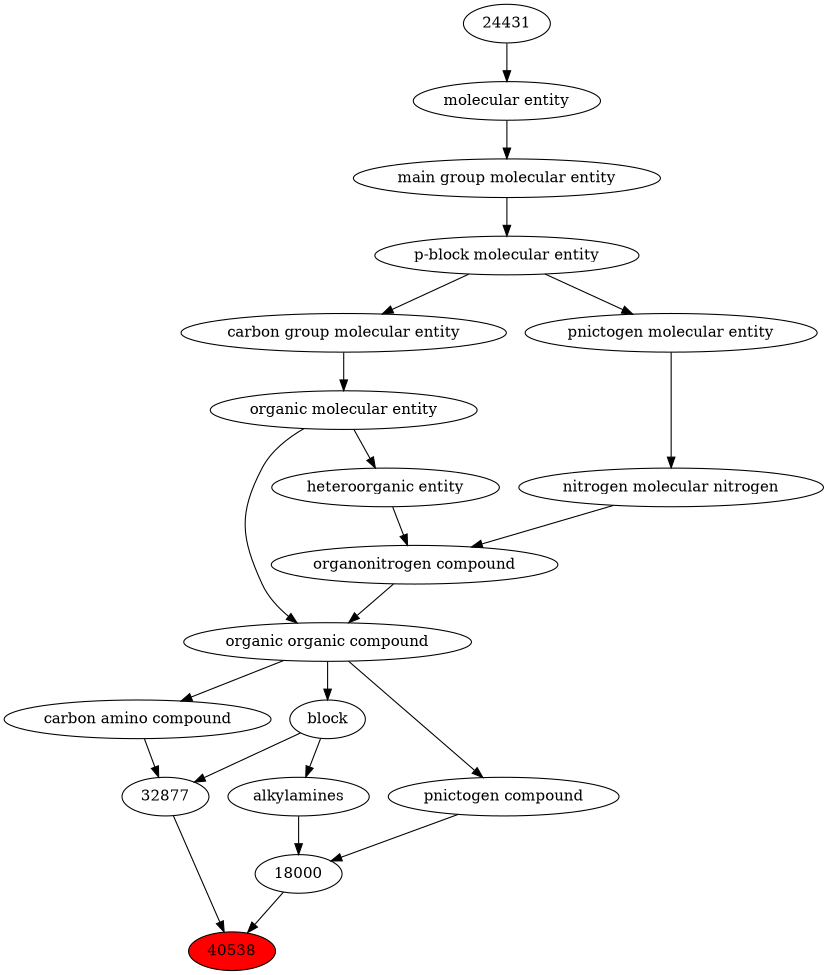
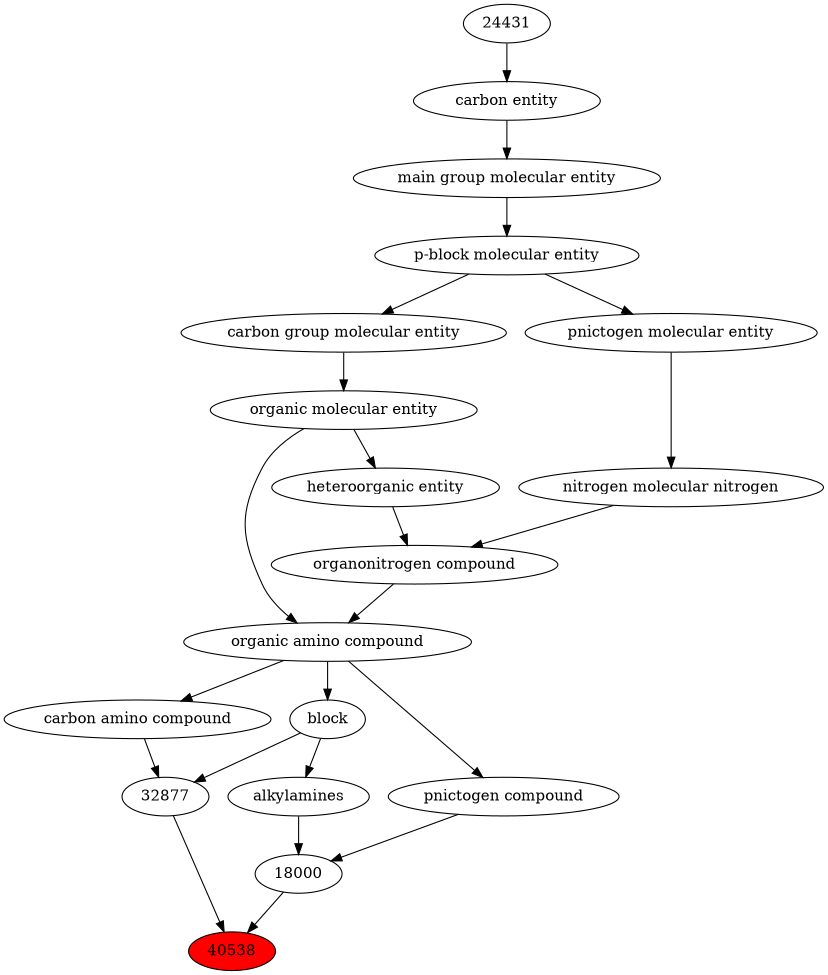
  digraph {
    n1 [fillcolor=red label=40538 style=filled]
    n2 [label=32877]
    n3 [label=18000]
    n4 [label="carbon amino compound"]
    n5 [label=block]
    n6 [label=alkylamines]
    n7 [label="pnictogen compound"]
-   n8 [label="organic organic compound"]
+   n8 [label="organic amino compound"]
    n9 [label="organic molecular entity"]
    n10 [label="heteroorganic entity"]
    n11 [label="organonitrogen compound"]
    n12 [label="carbon group molecular entity"]
    n13 [label="nitrogen molecular nitrogen"]
    n14 [label="p-block molecular entity"]
    n15 [label="pnictogen molecular entity"]
    n16 [label="main group molecular entity"]
-   n17 [label="molecular entity"]
+   n17 [label="carbon entity"]
    n18 [label=24431]
    n2 -> n1
    n3 -> n1
    n4 -> n2
    n5 -> n2
    n5 -> n6
    n6 -> n3
    n7 -> n3
    n8 -> n4
    n8 -> n5
    n8 -> n7
    n9 -> n8
    n9 -> n10
    n10 -> n11
    n11 -> n8
    n12 -> n9
    n13 -> n11
    n14 -> n12
    n14 -> n15
    n15 -> n13
    n16 -> n14
    n17 -> n16
    n18 -> n17
  }
